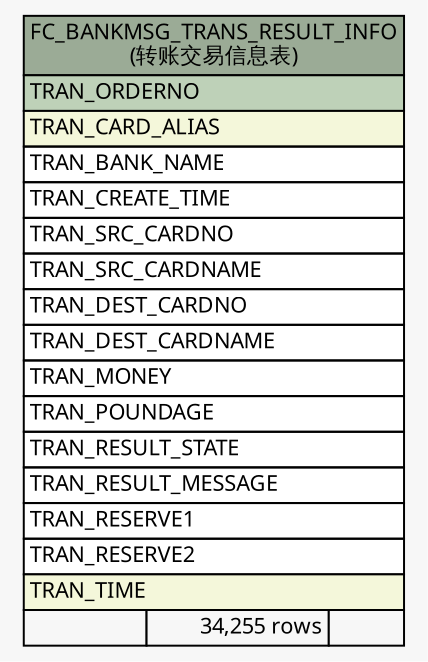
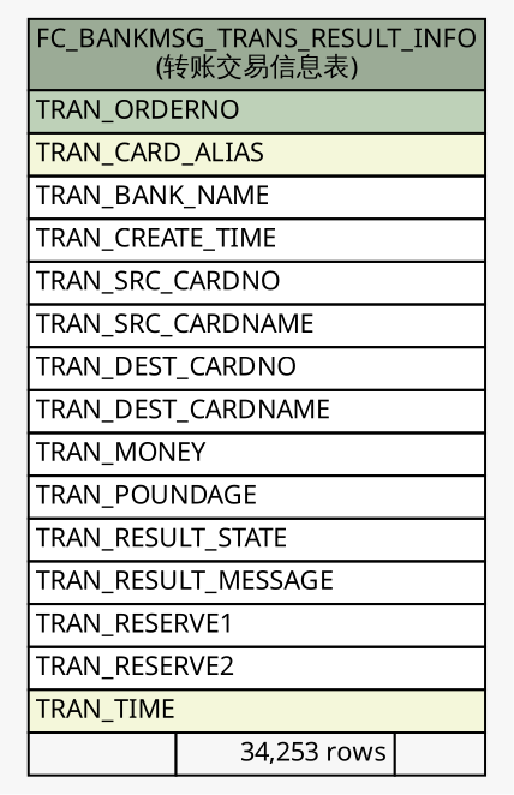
  digraph {
    bgcolor="#f7f7f7"
    fontname="Microsoft YaHei"
    fontsize=11
    nodesep=0.18
    rankdir=RL
    ranksep=0.46
-   n1 [fontname="Microsoft YaHei" fontsize=11 label=<     <TABLE BORDER="0" CELLBORDER="1" CELLSPACING="0" BGCOLOR="#ffffff">       <TR><TD COLSPAN="3" BGCOLOR="#9bab96" ALIGN="CENTER">FC_BANKMSG_TRANS_RESULT_INFO<br/>(转账交易信息表)</TD></TR>       <TR><TD PORT="TRAN_ORDERNO" COLSPAN="3" BGCOLOR="#bed1b8" ALIGN="LEFT">TRAN_ORDERNO</TD></TR>       <TR><TD PORT="TRAN_CARD_ALIAS" COLSPAN="3" BGCOLOR="#f4f7da" ALIGN="LEFT">TRAN_CARD_ALIAS</TD></TR>       <TR><TD PORT="TRAN_BANK_NAME" COLSPAN="3" ALIGN="LEFT">TRAN_BANK_NAME</TD></TR>       <TR><TD PORT="TRAN_CREATE_TIME" COLSPAN="3" ALIGN="LEFT">TRAN_CREATE_TIME</TD></TR>       <TR><TD PORT="TRAN_SRC_CARDNO" COLSPAN="3" ALIGN="LEFT">TRAN_SRC_CARDNO</TD></TR>       <TR><TD PORT="TRAN_SRC_CARDNAME" COLSPAN="3" ALIGN="LEFT">TRAN_SRC_CARDNAME</TD></TR>       <TR><TD PORT="TRAN_DEST_CARDNO" COLSPAN="3" ALIGN="LEFT">TRAN_DEST_CARDNO</TD></TR>       <TR><TD PORT="TRAN_DEST_CARDNAME" COLSPAN="3" ALIGN="LEFT">TRAN_DEST_CARDNAME</TD></TR>       <TR><TD PORT="TRAN_MONEY" COLSPAN="3" ALIGN="LEFT">TRAN_MONEY</TD></TR>       <TR><TD PORT="TRAN_POUNDAGE" COLSPAN="3" ALIGN="LEFT">TRAN_POUNDAGE</TD></TR>       <TR><TD PORT="TRAN_RESULT_STATE" COLSPAN="3" ALIGN="LEFT">TRAN_RESULT_STATE</TD></TR>       <TR><TD PORT="TRAN_RESULT_MESSAGE" COLSPAN="3" ALIGN="LEFT">TRAN_RESULT_MESSAGE</TD></TR>       <TR><TD PORT="TRAN_RESERVE1" COLSPAN="3" ALIGN="LEFT">TRAN_RESERVE1</TD></TR>       <TR><TD PORT="TRAN_RESERVE2" COLSPAN="3" ALIGN="LEFT">TRAN_RESERVE2</TD></TR>       <TR><TD PORT="TRAN_TIME" COLSPAN="3" BGCOLOR="#f4f7da" ALIGN="LEFT">TRAN_TIME</TD></TR>       <TR><TD ALIGN="LEFT" BGCOLOR="#f7f7f7">  </TD><TD ALIGN="RIGHT" BGCOLOR="#f7f7f7">34,255 rows</TD><TD ALIGN="RIGHT" BGCOLOR="#f7f7f7">  </TD></TR>     </TABLE>> shape=plaintext]
+   n1 [fontname="Microsoft YaHei" fontsize=11 label=<     <TABLE BORDER="0" CELLBORDER="1" CELLSPACING="0" BGCOLOR="#ffffff">       <TR><TD COLSPAN="3" BGCOLOR="#9bab96" ALIGN="CENTER">FC_BANKMSG_TRANS_RESULT_INFO<br/>(转账交易信息表)</TD></TR>       <TR><TD PORT="TRAN_ORDERNO" COLSPAN="3" BGCOLOR="#bed1b8" ALIGN="LEFT">TRAN_ORDERNO</TD></TR>       <TR><TD PORT="TRAN_CARD_ALIAS" COLSPAN="3" BGCOLOR="#f4f7da" ALIGN="LEFT">TRAN_CARD_ALIAS</TD></TR>       <TR><TD PORT="TRAN_BANK_NAME" COLSPAN="3" ALIGN="LEFT">TRAN_BANK_NAME</TD></TR>       <TR><TD PORT="TRAN_CREATE_TIME" COLSPAN="3" ALIGN="LEFT">TRAN_CREATE_TIME</TD></TR>       <TR><TD PORT="TRAN_SRC_CARDNO" COLSPAN="3" ALIGN="LEFT">TRAN_SRC_CARDNO</TD></TR>       <TR><TD PORT="TRAN_SRC_CARDNAME" COLSPAN="3" ALIGN="LEFT">TRAN_SRC_CARDNAME</TD></TR>       <TR><TD PORT="TRAN_DEST_CARDNO" COLSPAN="3" ALIGN="LEFT">TRAN_DEST_CARDNO</TD></TR>       <TR><TD PORT="TRAN_DEST_CARDNAME" COLSPAN="3" ALIGN="LEFT">TRAN_DEST_CARDNAME</TD></TR>       <TR><TD PORT="TRAN_MONEY" COLSPAN="3" ALIGN="LEFT">TRAN_MONEY</TD></TR>       <TR><TD PORT="TRAN_POUNDAGE" COLSPAN="3" ALIGN="LEFT">TRAN_POUNDAGE</TD></TR>       <TR><TD PORT="TRAN_RESULT_STATE" COLSPAN="3" ALIGN="LEFT">TRAN_RESULT_STATE</TD></TR>       <TR><TD PORT="TRAN_RESULT_MESSAGE" COLSPAN="3" ALIGN="LEFT">TRAN_RESULT_MESSAGE</TD></TR>       <TR><TD PORT="TRAN_RESERVE1" COLSPAN="3" ALIGN="LEFT">TRAN_RESERVE1</TD></TR>       <TR><TD PORT="TRAN_RESERVE2" COLSPAN="3" ALIGN="LEFT">TRAN_RESERVE2</TD></TR>       <TR><TD PORT="TRAN_TIME" COLSPAN="3" BGCOLOR="#f4f7da" ALIGN="LEFT">TRAN_TIME</TD></TR>       <TR><TD ALIGN="LEFT" BGCOLOR="#f7f7f7">  </TD><TD ALIGN="RIGHT" BGCOLOR="#f7f7f7">34,253 rows</TD><TD ALIGN="RIGHT" BGCOLOR="#f7f7f7">  </TD></TR>     </TABLE>> shape=plaintext]
  }
